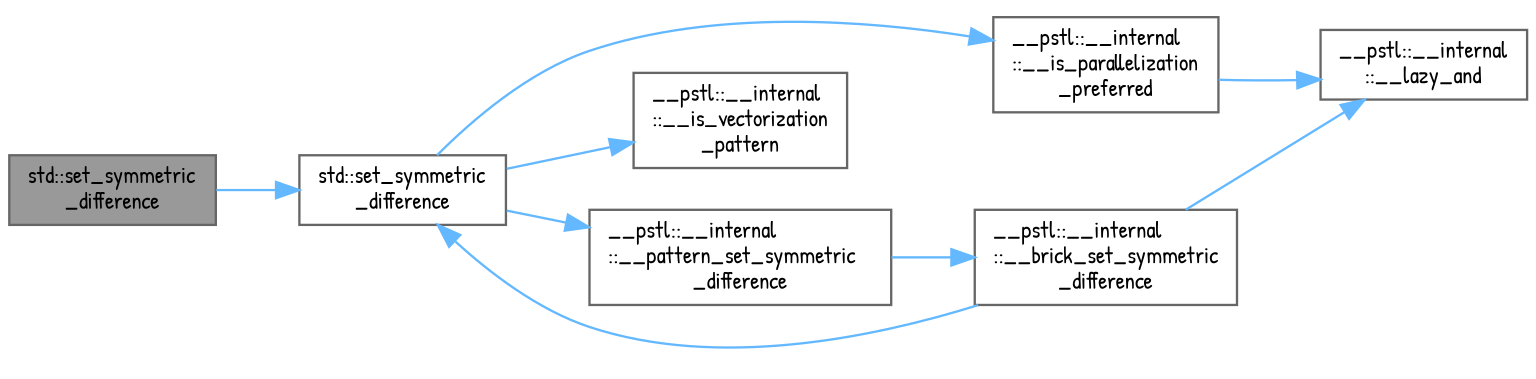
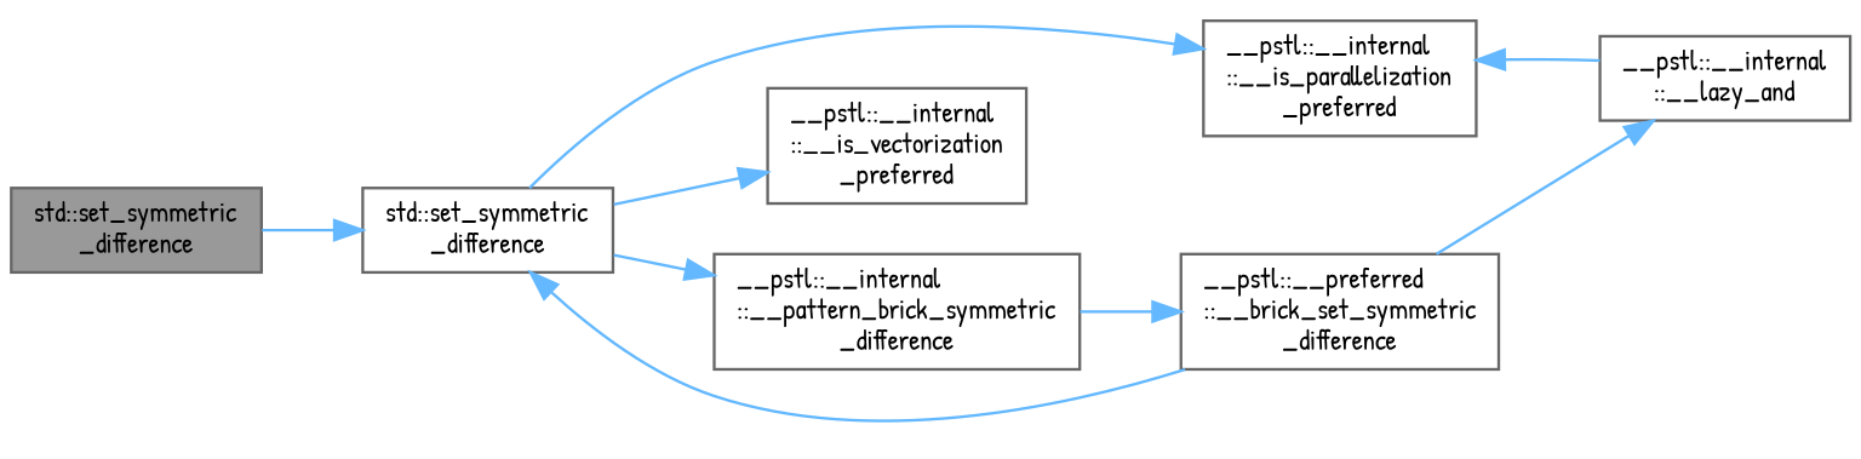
  digraph {
    fontname="Patrick Hand"
    rankdir=LR
    node [color=grey40 fillcolor=white fontname="Patrick Hand" fontsize=10 shape=box style=filled]
    edge [color=steelblue1 fontname="Patrick Hand" fontsize=10 labelfontname=Helvetica labelfontsize=10 style=solid]
    n1 [color=gray40 fillcolor=grey60 fontcolor=black height=0.2 label="std::set_symmetric\l_difference" width=0.4]
    n2 [height=0.2 label="std::set_symmetric\l_difference" width=0.4]
    n3 [height=0.2 label="__pstl::__internal\l::__is_parallelization\l_preferred" width=0.4]
-   n4 [height=0.2 label="__pstl::__internal\l::__is_vectorization\l_pattern" width=0.4]
-   n5 [height=0.2 label="__pstl::__internal\l::__pattern_set_symmetric\l_difference" width=0.4]
+   n4 [height=0.2 label="__pstl::__internal\l::__is_vectorization\l_preferred" width=0.4]
+   n5 [height=0.2 label="__pstl::__internal\l::__pattern_brick_symmetric\l_difference" width=0.4]
    n6 [height=0.2 label="__pstl::__internal\l::__lazy_and" width=0.4]
-   n7 [height=0.2 label="__pstl::__internal\l::__brick_set_symmetric\l_difference" width=0.4]
+   n7 [height=0.2 label="__pstl::__preferred\l::__brick_set_symmetric\l_difference" width=0.4]
    n1 -> n2
    n2 -> n3
    n2 -> n4
    n2 -> n5
-   n3 -> n6
+   n6 -> n3
    n5 -> n7
    n7 -> n2
    n7 -> n6
  }
